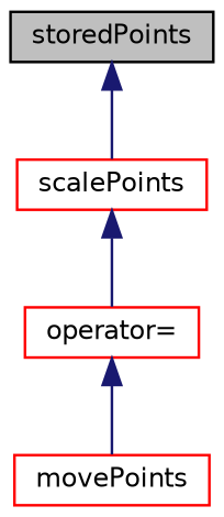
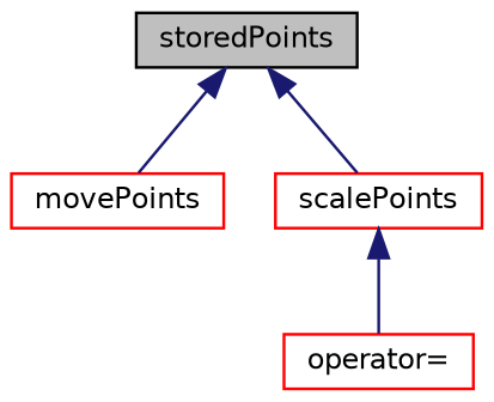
  digraph {
    rankdir=TB
    node [color=red fontname=Helvetica fontsize=10 shape=record]
    edge [color=midnightblue dir=back fontname=Helvetica fontsize=10 labelfontname=Helvetica labelfontsize=10 style=solid]
    n1 [color=black fillcolor=grey75 fontcolor=black height=0.2 label=storedPoints style=filled width=0.4]
    n2 [height=0.2 label=movePoints width=0.4]
    n3 [height=0.2 label=scalePoints width=0.4]
    n4 [height=0.2 label="operator=" width=0.4]
-   n4 -> n2
+   n1 -> n2
    n1 -> n3
    n3 -> n4
  }
